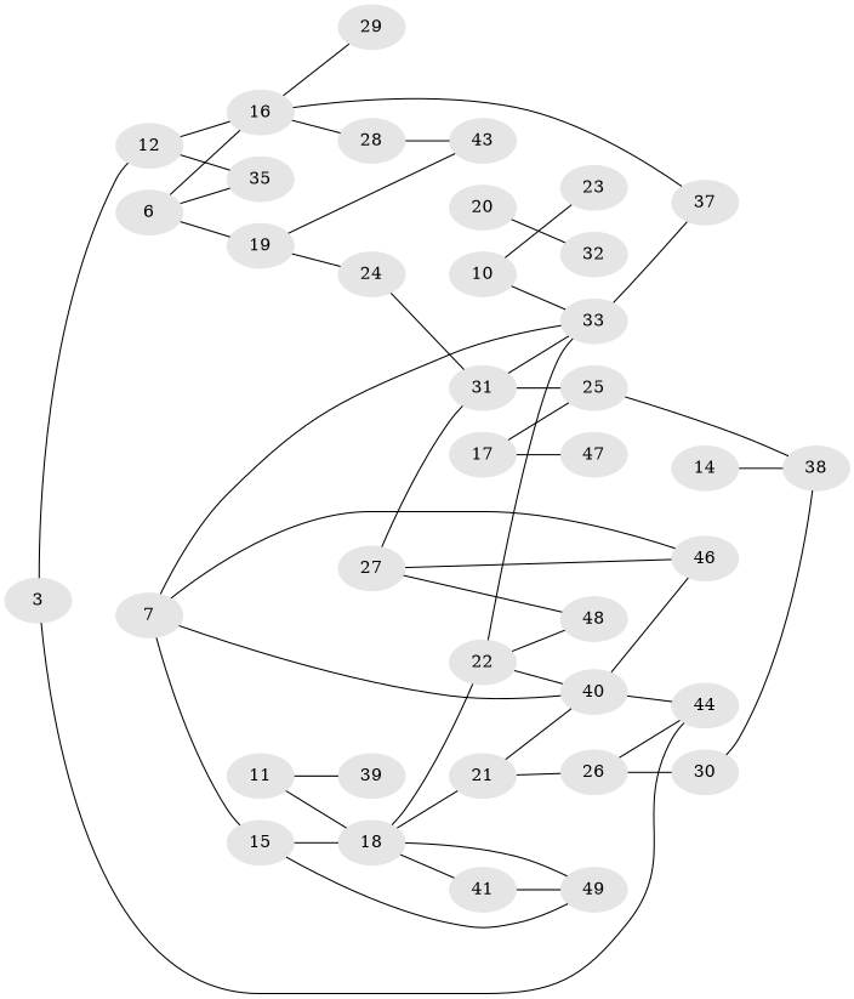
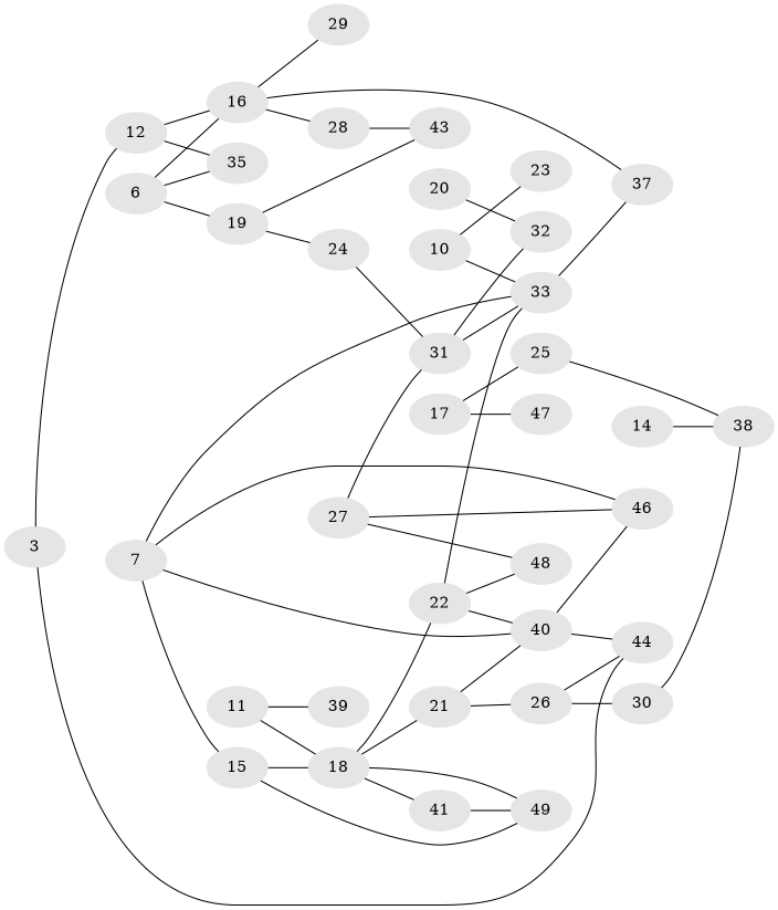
  graph {
    rankdir=LR
    node [color=gray90 style=filled]
    edge [weight=1.0]
    3
    12
    44
    16
    35
    6
    19
    28
    29
    37
    24
    43
    7
    15
    33
    40
    46
    18
    49
    10
    23
    11
    39
    21
    22
    41
    14
    38
    17
    25
    47
    26
    48
    31
    20
    32
    30
    27
    3 -- 12
    3 -- 44
    12 -- 16
    12 -- 35
    16 -- 28
    16 -- 29
    16 -- 37
    6 -- 16
    6 -- 35
    6 -- 19
    19 -- 24
    19 -- 43
    28 -- 43
    24 -- 31 [weight=2.0]
    7 -- 15
    7 -- 33
    7 -- 40
    7 -- 46
    15 -- 18
    15 -- 49
    33 -- 37
    40 -- 44
    40 -- 46
    18 -- 49
    18 -- 21
    18 -- 22
    18 -- 41
    10 -- 33
    10 -- 23
    11 -- 18
    11 -- 39
    21 -- 40
    21 -- 26
    22 -- 33 [weight=3.0]
    22 -- 40 [weight=2.0]
    22 -- 48
    41 -- 49
    14 -- 38
    17 -- 25
    17 -- 47
    25 -- 38
    26 -- 44
    26 -- 30
    31 -- 33
-   31 -- 25
+   31 -- 32
    20 -- 32
    30 -- 38
    27 -- 46
    27 -- 48
    27 -- 31
  }
